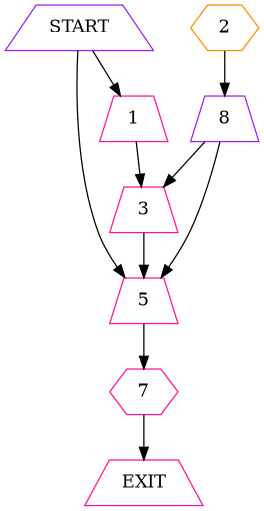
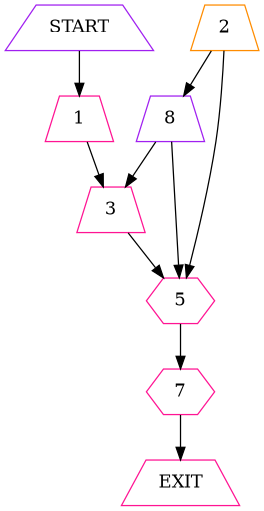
  digraph {
    node [color=deeppink shape=trapezium]
    n1 [color=purple label=START]
    1
    3
    n4 [label=EXIT]
-   2 [color=darkorange shape=hexagon]
+   2 [color=darkorange]
    n6 [color=purple label=8]
-   5
+   5 [shape=hexagon]
    7 [shape=hexagon]
    n1 -> 1
    1 -> 3
    3 -> 5
    2 -> n6
-   n1 -> 5
+   2 -> 5
    n6 -> 3
    n6 -> 5
    5 -> 7
    7 -> n4
  }
